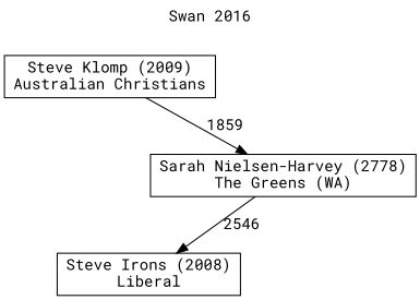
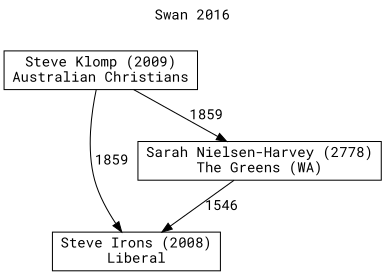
  digraph {
    fontname="Roboto Mono"
    label="Swan 2016"
    labelloc=t
    mclimit=10
    node [fontname="Roboto Mono" shape=box]
    edge [fontname="Roboto Mono"]
    n1 [label="Steve Irons (2008)\nLiberal"]
    n2 [label="Sarah Nielsen-Harvey (2778)\nThe Greens (WA)"]
    n3 [label="Steve Klomp (2009)\nAustralian Christians"]
-   n2 -> n1 [label=2546]
+   n2 -> n1 [label=1546]
+   n3 -> n1 [label=1859]
    n3 -> n2 [label=1859]
  }
